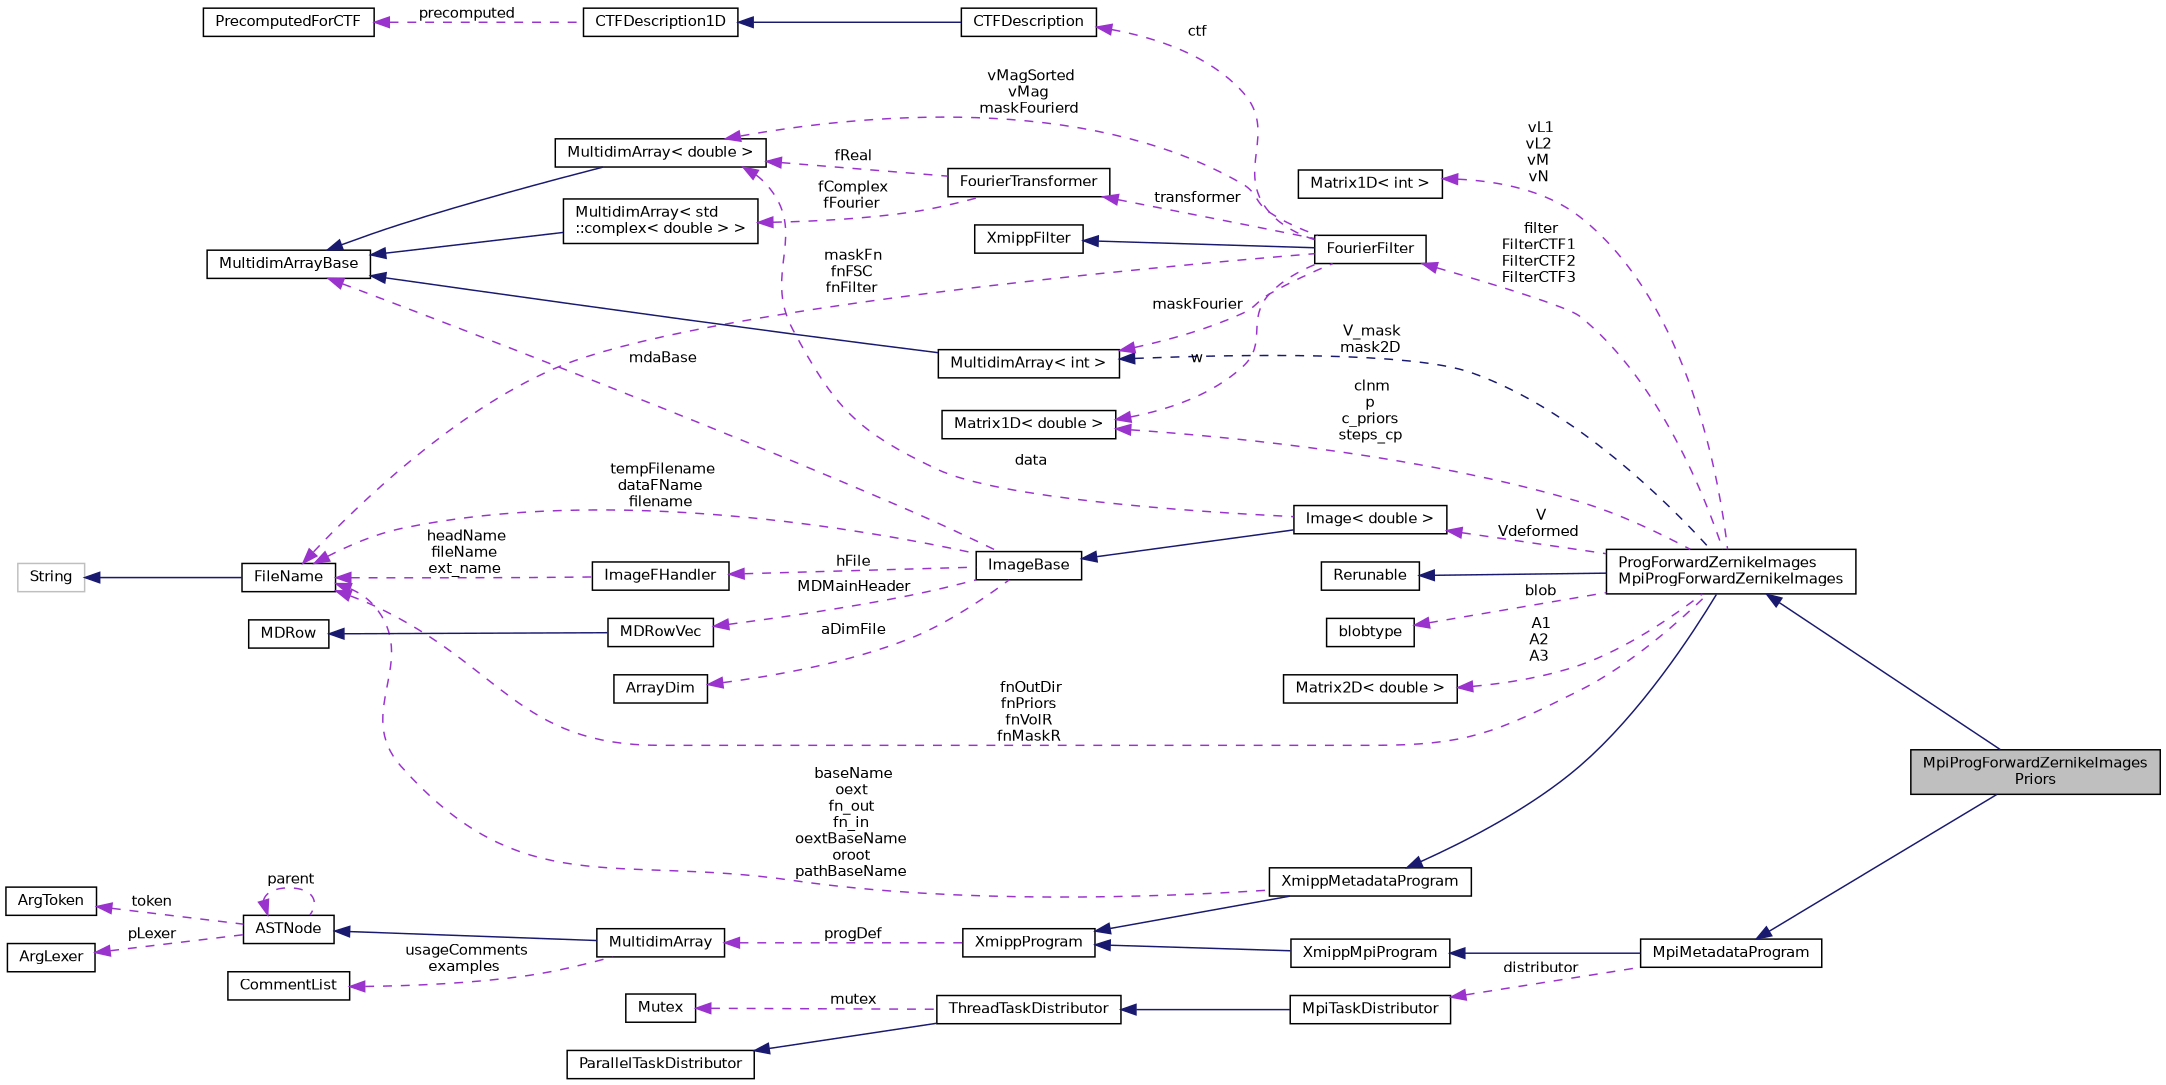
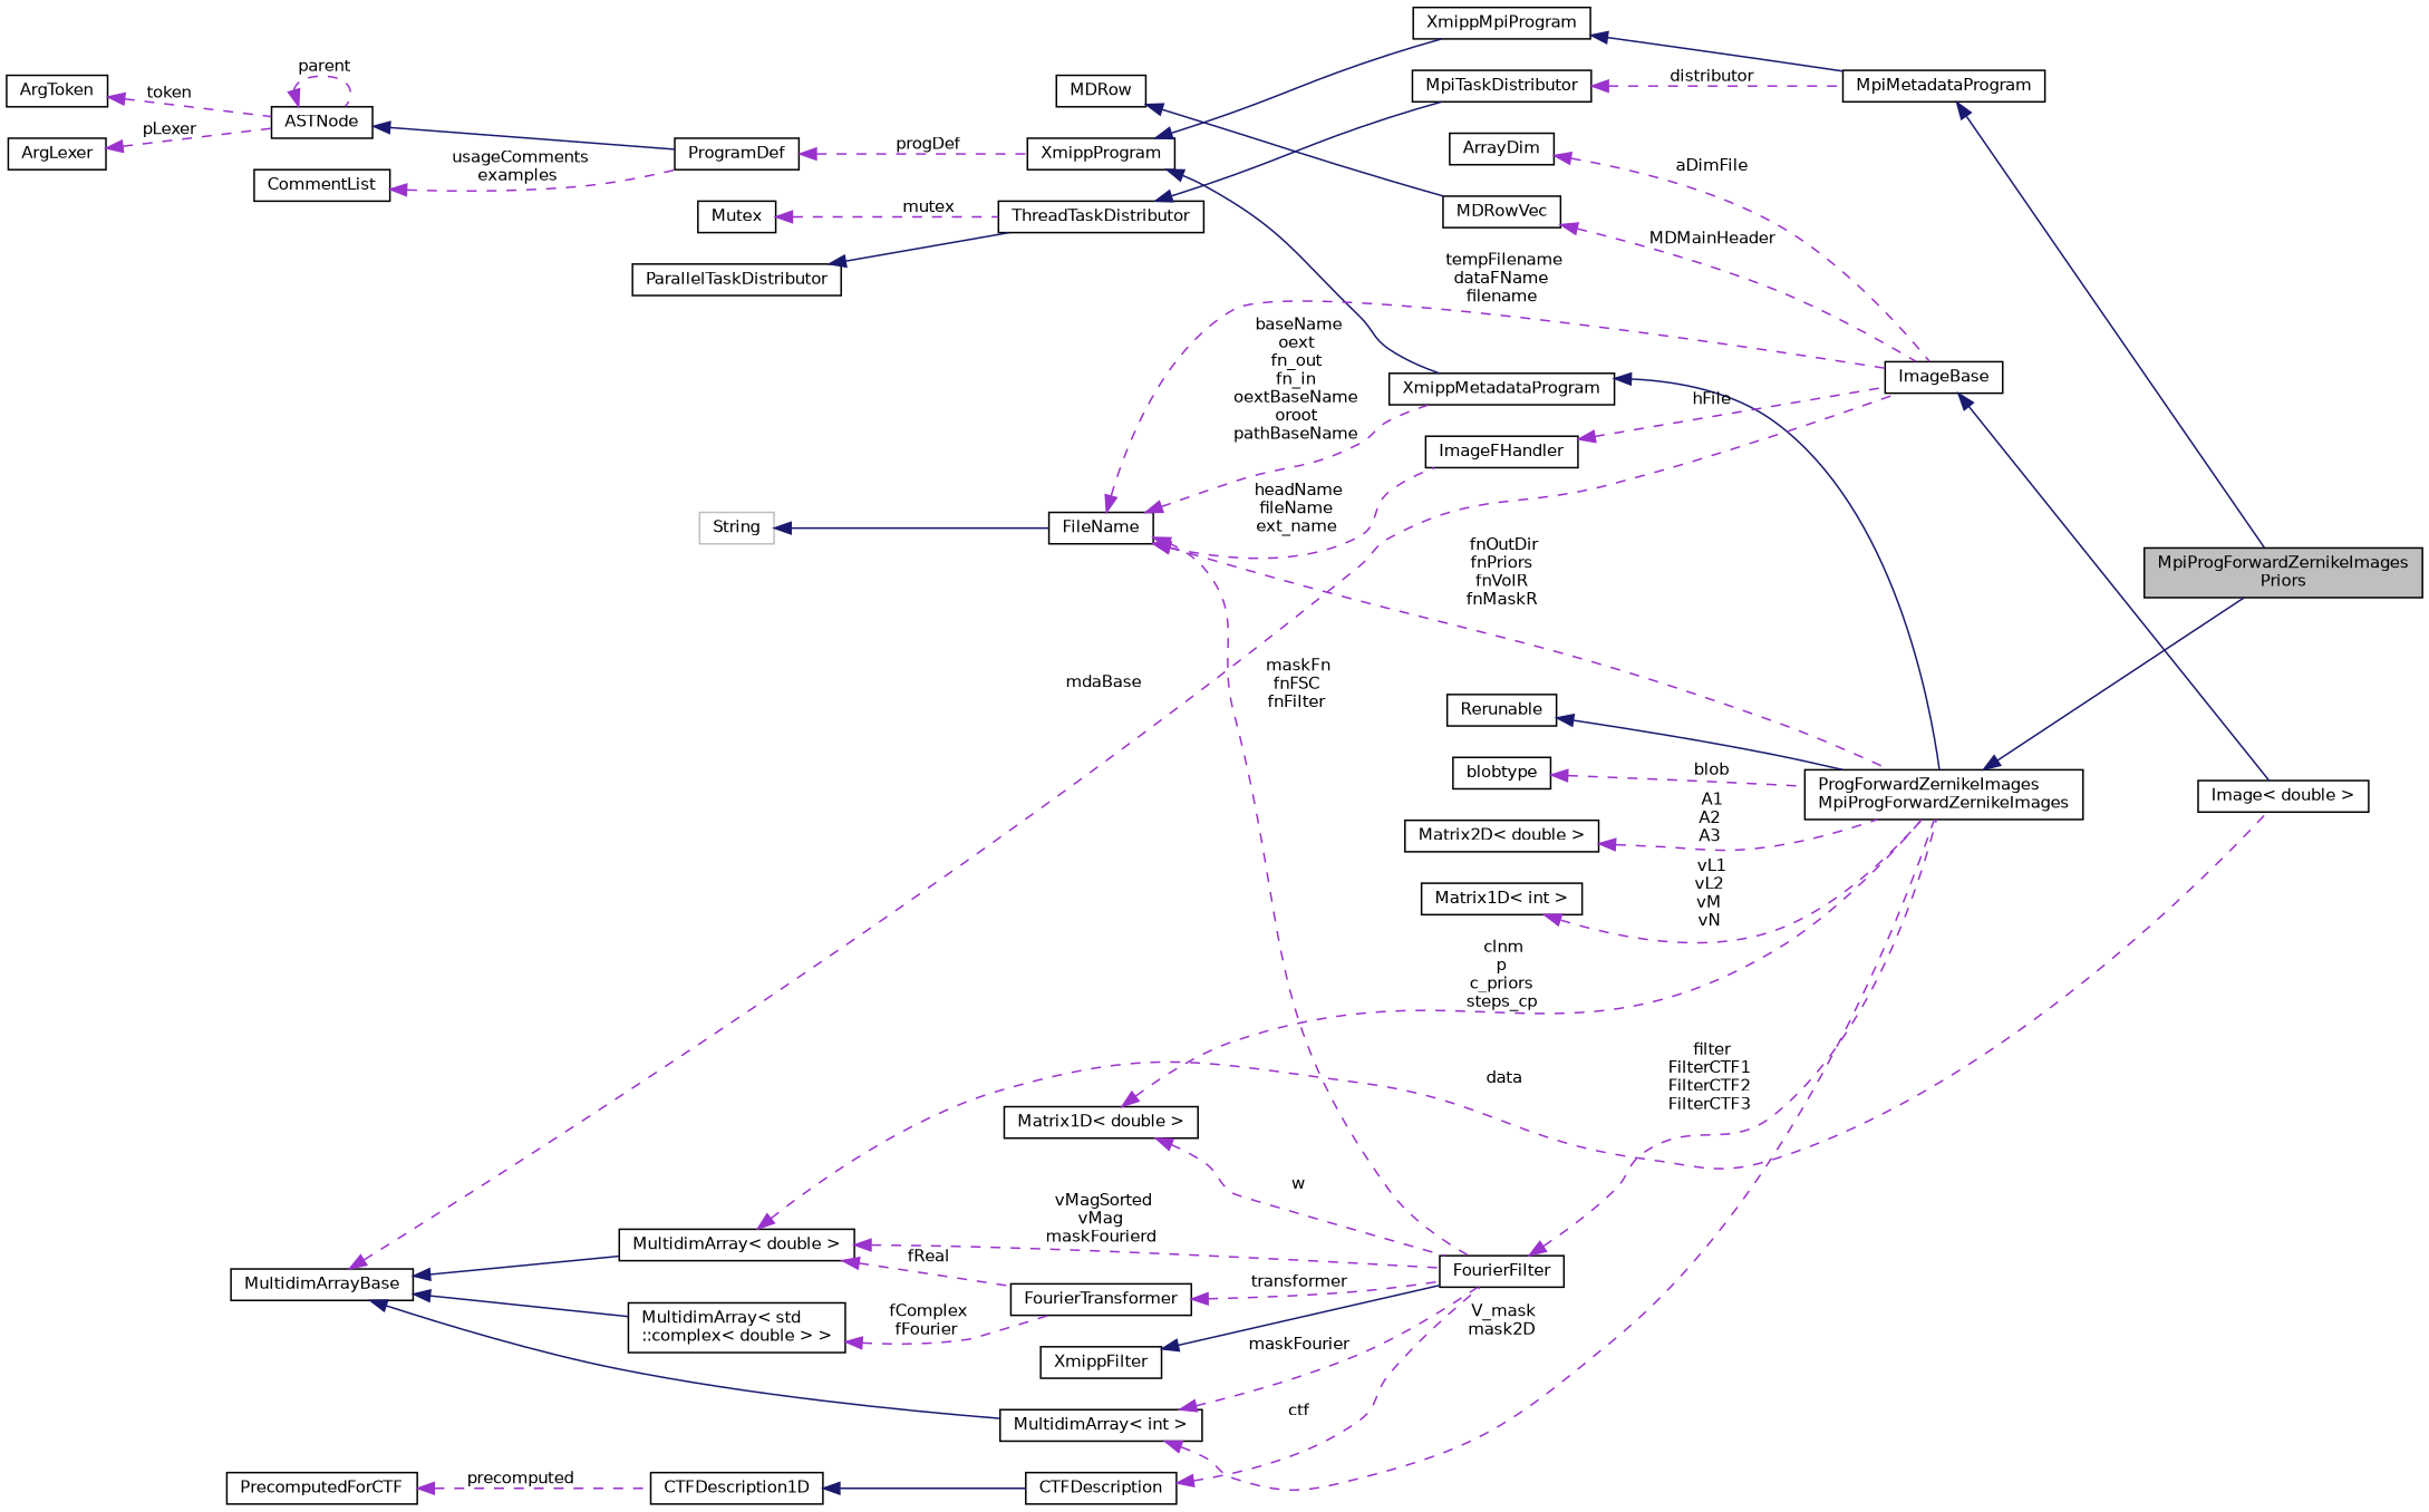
  digraph {
    rankdir=LR
    node [color=black fillcolor=white fontname=Helvetica fontsize=10 shape=record style=filled]
    edge [color=darkorchid3 dir=back fontname=Helvetica fontsize=10 labelfontname=Helvetica labelfontsize=10 style=dashed]
    n1 [fillcolor=grey75 fontcolor=black height=0.2 label="MpiProgForwardZernikeImages\lPriors" width=0.4]
    n2 [height=0.2 label="ProgForwardZernikeImages\lMpiProgForwardZernikeImages" width=0.4]
    n3 [height=0.2 label=XmippMetadataProgram width=0.4]
    n4 [height=0.2 label=XmippProgram width=0.4]
    n5 [height=0.2 label=XmippMpiProgram width=0.4]
    n6 [height=0.2 label=MpiMetadataProgram width=0.4]
-   n7 [height=0.2 label=MultidimArray width=0.4]
+   n7 [height=0.2 label=ProgramDef width=0.4]
    n8 [height=0.2 label=ASTNode width=0.4]
    n9 [height=0.2 label=ArgToken width=0.4]
    n10 [height=0.2 label=ArgLexer width=0.4]
    n11 [height=0.2 label=CommentList width=0.4]
    n12 [height=0.2 label=FileName width=0.4]
    n13 [height=0.2 label=ImageBase width=0.4]
    n14 [height=0.2 label=ImageFHandler width=0.4]
    n15 [height=0.2 label=FourierFilter width=0.4]
    n16 [height=0.2 label="Image\< double \>" width=0.4]
    n17 [color=grey75 height=0.2 label=String width=0.4]
    n18 [height=0.2 label=Rerunable width=0.4]
    n19 [height=0.2 label=blobtype width=0.4]
    n20 [height=0.2 label="Matrix2D\< double \>" width=0.4]
    n21 [height=0.2 label=MultidimArrayBase width=0.4]
    n22 [height=0.2 label="MultidimArray\< double \>" width=0.4]
    n23 [height=0.2 label="MultidimArray\< int \>" width=0.4]
    n24 [height=0.2 label="MultidimArray\< std\l::complex\< double \> \>" width=0.4]
    n25 [height=0.2 label=FourierTransformer width=0.4]
    n26 [height=0.2 label=MDRowVec width=0.4]
    n27 [height=0.2 label=MDRow width=0.4]
    n28 [height=0.2 label=ArrayDim width=0.4]
    n29 [height=0.2 label="Matrix1D\< double \>" width=0.4]
    n30 [height=0.2 label=XmippFilter width=0.4]
    n31 [height=0.2 label=CTFDescription width=0.4]
    n32 [height=0.2 label=CTFDescription1D width=0.4]
    n33 [height=0.2 label=PrecomputedForCTF width=0.4]
    n34 [height=0.2 label="Matrix1D\< int \>" width=0.4]
    n35 [height=0.2 label=MpiTaskDistributor width=0.4]
    n36 [height=0.2 label=ThreadTaskDistributor width=0.4]
    n37 [height=0.2 label=ParallelTaskDistributor width=0.4]
    n38 [height=0.2 label=Mutex width=0.4]
    n2 -> n1 [color=midnightblue style=solid]
    n3 -> n2 [color=midnightblue style=solid]
    n4 -> n3 [color=midnightblue style=solid]
    n4 -> n5 [color=midnightblue style=solid]
    n5 -> n6 [color=midnightblue style=solid]
    n6 -> n1 [color=midnightblue style=solid]
    n7 -> n4 [label=" progDef"]
    n8 -> n7 [color=midnightblue style=solid]
    n8 -> n8 [label=" parent"]
    n9 -> n8 [label=" token"]
    n10 -> n8 [label=" pLexer"]
    n11 -> n7 [label=" usageComments\nexamples"]
    n12 -> n2 [label=" fnOutDir\nfnPriors\nfnVolR\nfnMaskR"]
    n12 -> n3 [label=" baseName\noext\nfn_out\nfn_in\noextBaseName\noroot\npathBaseName"]
    n12 -> n13 [label=" tempFilename\ndataFName\nfilename"]
    n12 -> n14 [label=" headName\nfileName\next_name"]
    n12 -> n15 [label=" maskFn\nfnFSC\nfnFilter"]
    n13 -> n16 [color=midnightblue style=solid]
    n14 -> n13 [label=" hFile"]
    n15 -> n2 [label=" filter\nFilterCTF1\nFilterCTF2\nFilterCTF3"]
-   n16 -> n2 [label=" V\nVdeformed"]
    n17 -> n12 [color=midnightblue style=solid]
    n18 -> n2 [color=midnightblue style=solid]
    n19 -> n2 [label=" blob"]
    n20 -> n2 [label=" A1\nA2\nA3"]
    n21 -> n13 [label=" mdaBase"]
    n21 -> n22 [color=midnightblue style=solid]
    n21 -> n23 [color=midnightblue style=solid]
    n21 -> n24 [color=midnightblue style=solid]
    n22 -> n15 [label=" vMagSorted\nvMag\nmaskFourierd"]
    n22 -> n16 [label=" data"]
    n22 -> n25 [label=" fReal"]
-   n23 -> n2 [color=midnightblue label=" V_mask\nmask2D"]
+   n23 -> n2 [label=" V_mask\nmask2D"]
    n23 -> n15 [label=" maskFourier"]
    n24 -> n25 [label=" fComplex\nfFourier"]
    n25 -> n15 [label=" transformer"]
    n26 -> n13 [label=" MDMainHeader"]
    n27 -> n26 [color=midnightblue style=solid]
    n28 -> n13 [label=" aDimFile"]
    n29 -> n2 [label=" clnm\np\nc_priors\nsteps_cp"]
    n29 -> n15 [label=" w"]
    n30 -> n15 [color=midnightblue style=solid]
    n31 -> n15 [label=" ctf"]
    n32 -> n31 [color=midnightblue style=solid]
    n33 -> n32 [label=" precomputed"]
    n34 -> n2 [label=" vL1\nvL2\nvM\nvN"]
    n35 -> n6 [label=" distributor"]
    n36 -> n35 [color=midnightblue style=solid]
    n37 -> n36 [color=midnightblue style=solid]
    n38 -> n36 [label=" mutex"]
  }
